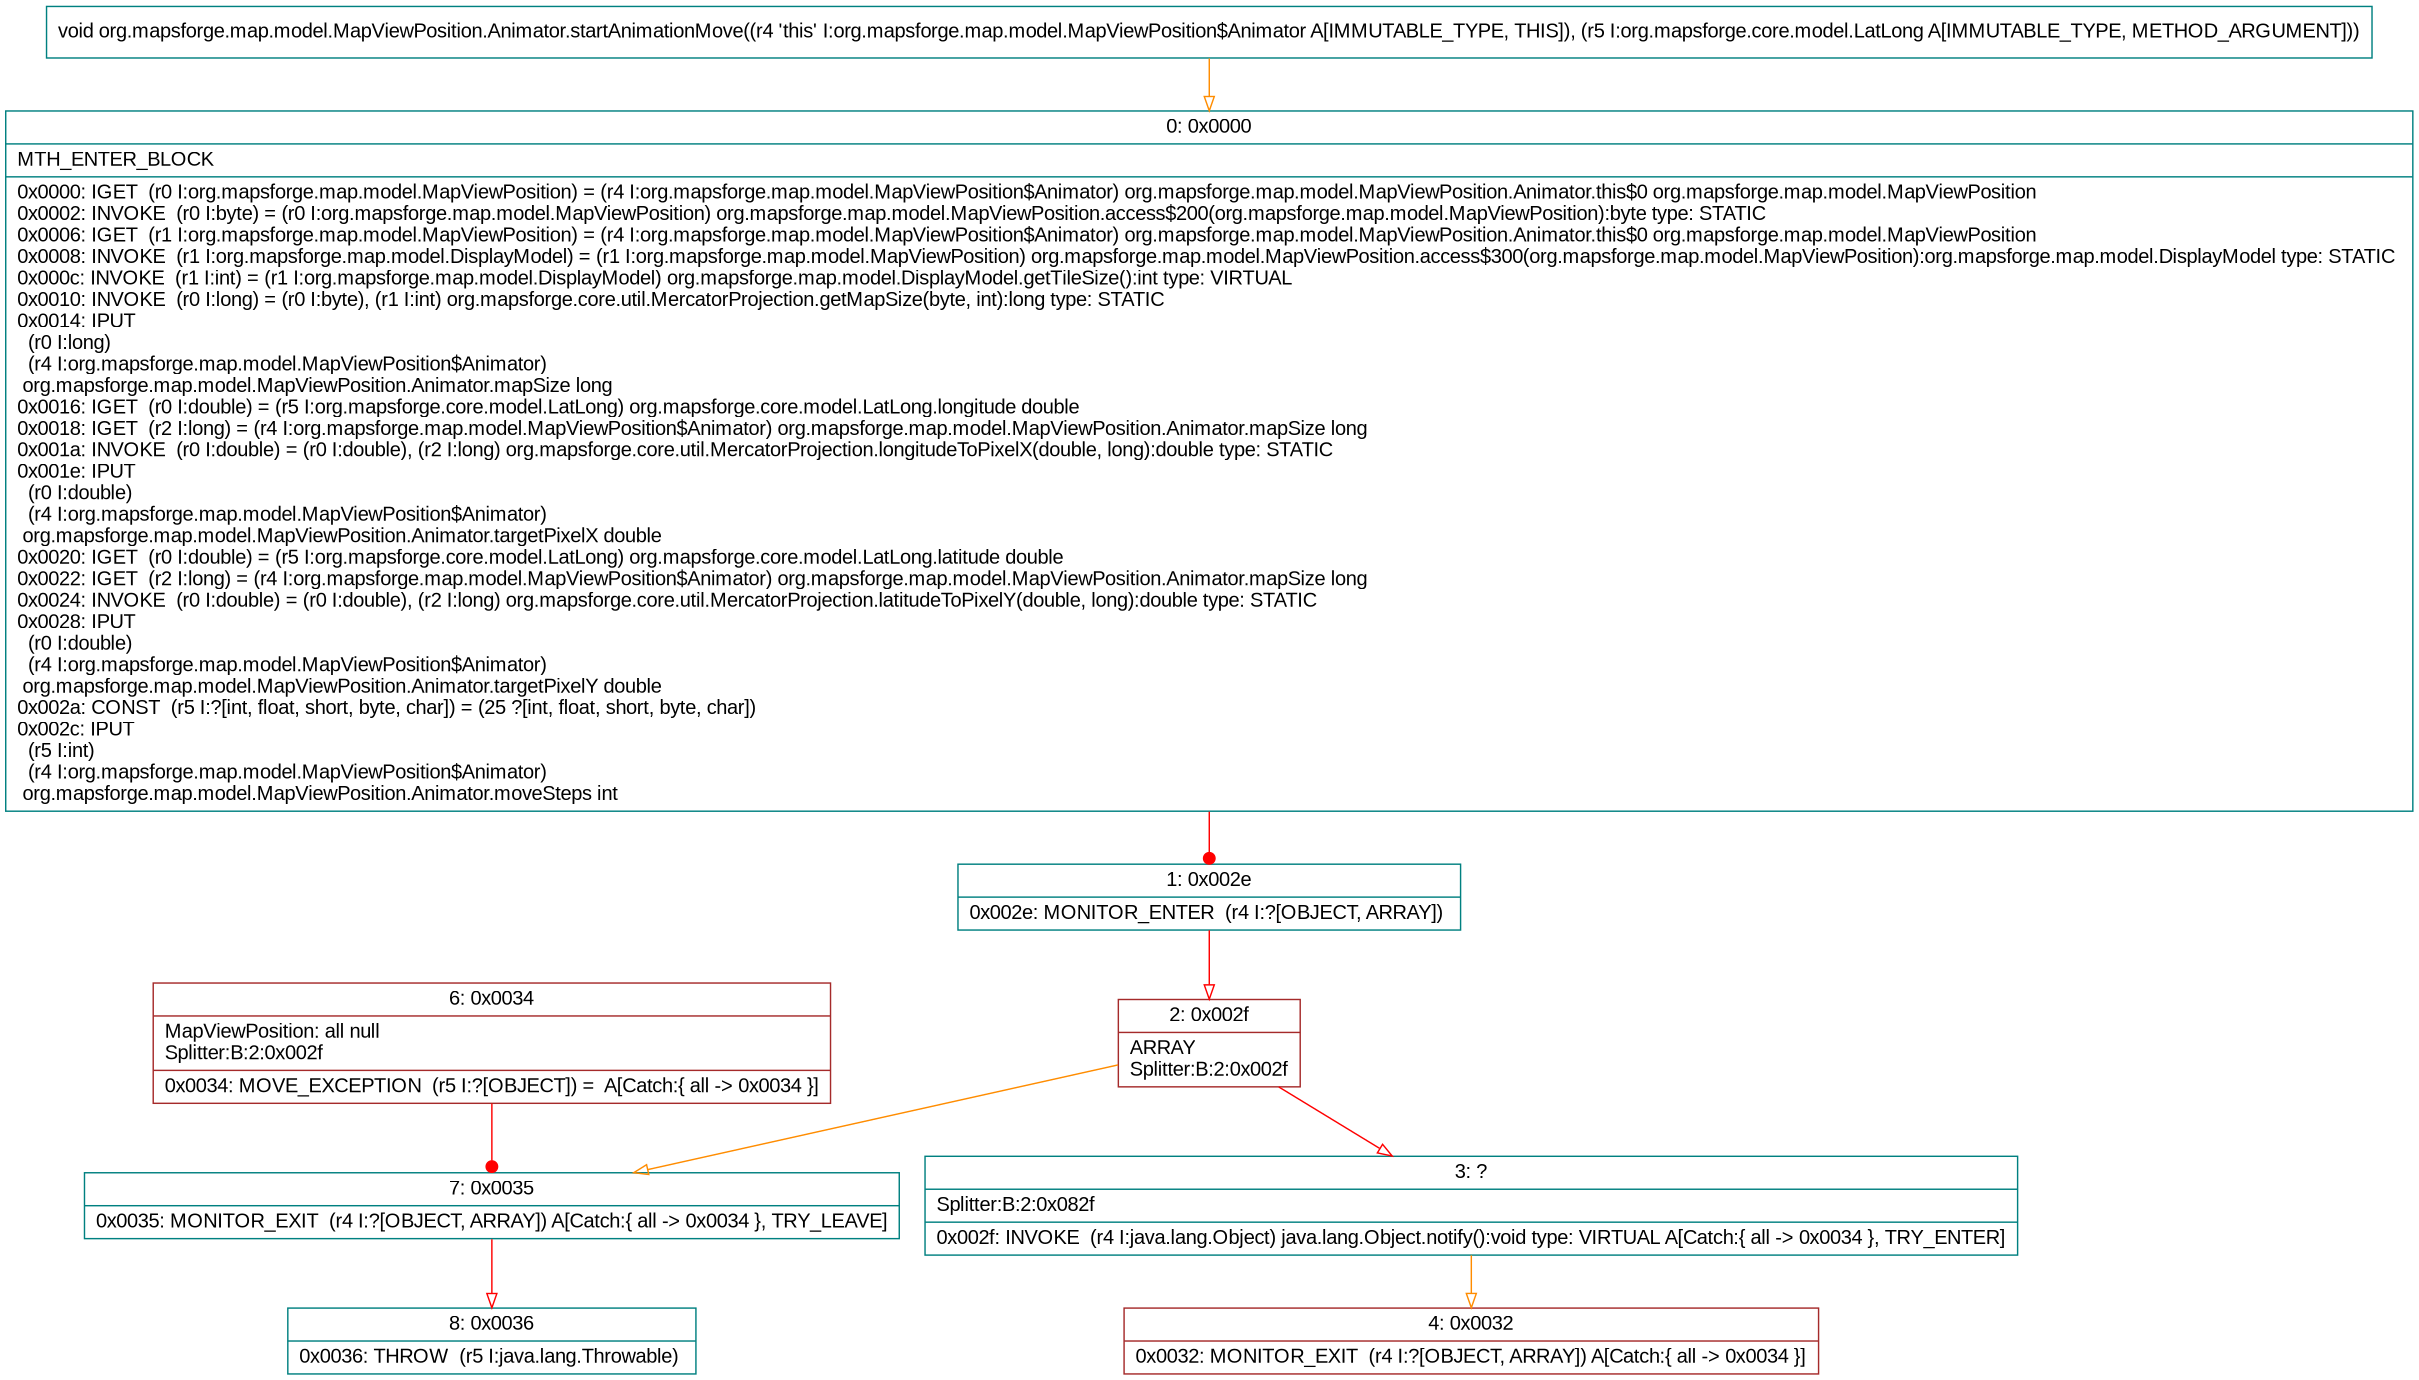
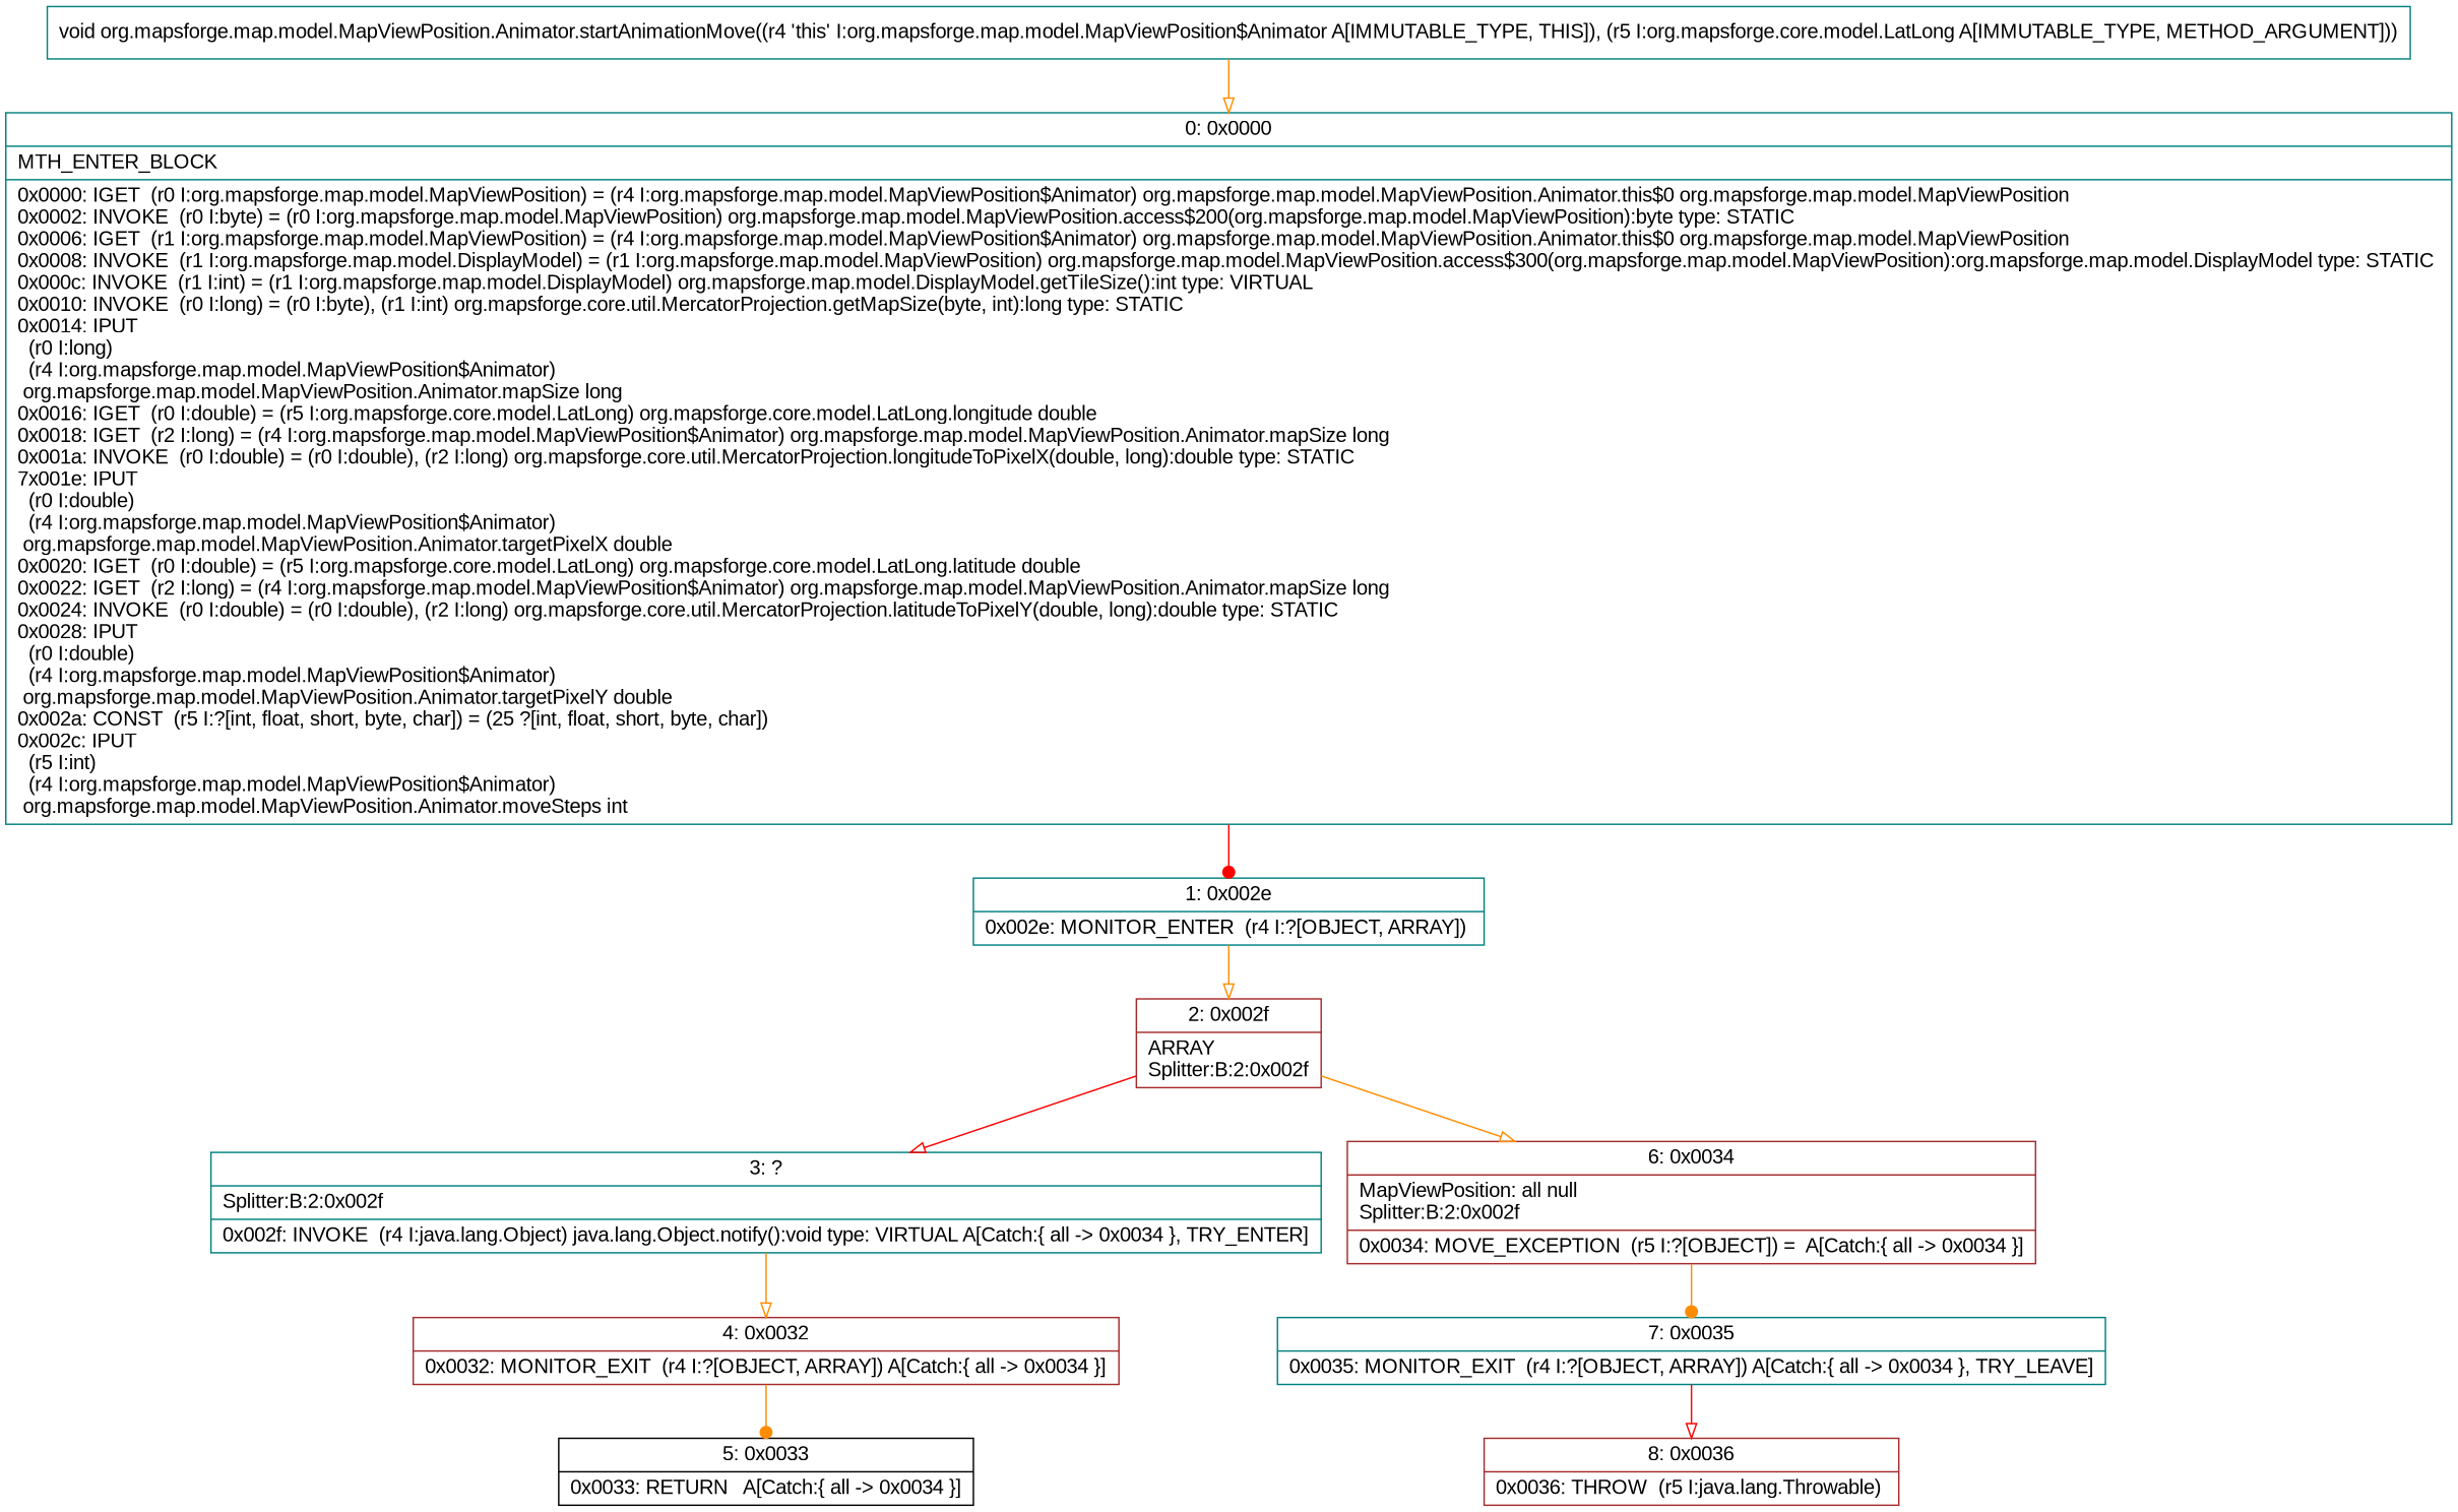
  digraph {
    fontname="Liberation Sans"
    node [color=teal fontname="Liberation Sans" shape=record]
    edge [arrowhead=onormal color=red fontname="Liberation Sans"]
-   n1 [label="{0\:\ 0x0000|MTH_ENTER_BLOCK\l|0x0000: IGET  (r0 I:org.mapsforge.map.model.MapViewPosition) = (r4 I:org.mapsforge.map.model.MapViewPosition$Animator) org.mapsforge.map.model.MapViewPosition.Animator.this$0 org.mapsforge.map.model.MapViewPosition \l0x0002: INVOKE  (r0 I:byte) = (r0 I:org.mapsforge.map.model.MapViewPosition) org.mapsforge.map.model.MapViewPosition.access$200(org.mapsforge.map.model.MapViewPosition):byte type: STATIC \l0x0006: IGET  (r1 I:org.mapsforge.map.model.MapViewPosition) = (r4 I:org.mapsforge.map.model.MapViewPosition$Animator) org.mapsforge.map.model.MapViewPosition.Animator.this$0 org.mapsforge.map.model.MapViewPosition \l0x0008: INVOKE  (r1 I:org.mapsforge.map.model.DisplayModel) = (r1 I:org.mapsforge.map.model.MapViewPosition) org.mapsforge.map.model.MapViewPosition.access$300(org.mapsforge.map.model.MapViewPosition):org.mapsforge.map.model.DisplayModel type: STATIC \l0x000c: INVOKE  (r1 I:int) = (r1 I:org.mapsforge.map.model.DisplayModel) org.mapsforge.map.model.DisplayModel.getTileSize():int type: VIRTUAL \l0x0010: INVOKE  (r0 I:long) = (r0 I:byte), (r1 I:int) org.mapsforge.core.util.MercatorProjection.getMapSize(byte, int):long type: STATIC \l0x0014: IPUT  \l  (r0 I:long)\l  (r4 I:org.mapsforge.map.model.MapViewPosition$Animator)\l org.mapsforge.map.model.MapViewPosition.Animator.mapSize long \l0x0016: IGET  (r0 I:double) = (r5 I:org.mapsforge.core.model.LatLong) org.mapsforge.core.model.LatLong.longitude double \l0x0018: IGET  (r2 I:long) = (r4 I:org.mapsforge.map.model.MapViewPosition$Animator) org.mapsforge.map.model.MapViewPosition.Animator.mapSize long \l0x001a: INVOKE  (r0 I:double) = (r0 I:double), (r2 I:long) org.mapsforge.core.util.MercatorProjection.longitudeToPixelX(double, long):double type: STATIC \l0x001e: IPUT  \l  (r0 I:double)\l  (r4 I:org.mapsforge.map.model.MapViewPosition$Animator)\l org.mapsforge.map.model.MapViewPosition.Animator.targetPixelX double \l0x0020: IGET  (r0 I:double) = (r5 I:org.mapsforge.core.model.LatLong) org.mapsforge.core.model.LatLong.latitude double \l0x0022: IGET  (r2 I:long) = (r4 I:org.mapsforge.map.model.MapViewPosition$Animator) org.mapsforge.map.model.MapViewPosition.Animator.mapSize long \l0x0024: INVOKE  (r0 I:double) = (r0 I:double), (r2 I:long) org.mapsforge.core.util.MercatorProjection.latitudeToPixelY(double, long):double type: STATIC \l0x0028: IPUT  \l  (r0 I:double)\l  (r4 I:org.mapsforge.map.model.MapViewPosition$Animator)\l org.mapsforge.map.model.MapViewPosition.Animator.targetPixelY double \l0x002a: CONST  (r5 I:?[int, float, short, byte, char]) = (25 ?[int, float, short, byte, char]) \l0x002c: IPUT  \l  (r5 I:int)\l  (r4 I:org.mapsforge.map.model.MapViewPosition$Animator)\l org.mapsforge.map.model.MapViewPosition.Animator.moveSteps int \l}"]
+   n1 [label="{0\:\ 0x0000|MTH_ENTER_BLOCK\l|0x0000: IGET  (r0 I:org.mapsforge.map.model.MapViewPosition) = (r4 I:org.mapsforge.map.model.MapViewPosition$Animator) org.mapsforge.map.model.MapViewPosition.Animator.this$0 org.mapsforge.map.model.MapViewPosition \l0x0002: INVOKE  (r0 I:byte) = (r0 I:org.mapsforge.map.model.MapViewPosition) org.mapsforge.map.model.MapViewPosition.access$200(org.mapsforge.map.model.MapViewPosition):byte type: STATIC \l0x0006: IGET  (r1 I:org.mapsforge.map.model.MapViewPosition) = (r4 I:org.mapsforge.map.model.MapViewPosition$Animator) org.mapsforge.map.model.MapViewPosition.Animator.this$0 org.mapsforge.map.model.MapViewPosition \l0x0008: INVOKE  (r1 I:org.mapsforge.map.model.DisplayModel) = (r1 I:org.mapsforge.map.model.MapViewPosition) org.mapsforge.map.model.MapViewPosition.access$300(org.mapsforge.map.model.MapViewPosition):org.mapsforge.map.model.DisplayModel type: STATIC \l0x000c: INVOKE  (r1 I:int) = (r1 I:org.mapsforge.map.model.DisplayModel) org.mapsforge.map.model.DisplayModel.getTileSize():int type: VIRTUAL \l0x0010: INVOKE  (r0 I:long) = (r0 I:byte), (r1 I:int) org.mapsforge.core.util.MercatorProjection.getMapSize(byte, int):long type: STATIC \l0x0014: IPUT  \l  (r0 I:long)\l  (r4 I:org.mapsforge.map.model.MapViewPosition$Animator)\l org.mapsforge.map.model.MapViewPosition.Animator.mapSize long \l0x0016: IGET  (r0 I:double) = (r5 I:org.mapsforge.core.model.LatLong) org.mapsforge.core.model.LatLong.longitude double \l0x0018: IGET  (r2 I:long) = (r4 I:org.mapsforge.map.model.MapViewPosition$Animator) org.mapsforge.map.model.MapViewPosition.Animator.mapSize long \l0x001a: INVOKE  (r0 I:double) = (r0 I:double), (r2 I:long) org.mapsforge.core.util.MercatorProjection.longitudeToPixelX(double, long):double type: STATIC \l7x001e: IPUT  \l  (r0 I:double)\l  (r4 I:org.mapsforge.map.model.MapViewPosition$Animator)\l org.mapsforge.map.model.MapViewPosition.Animator.targetPixelX double \l0x0020: IGET  (r0 I:double) = (r5 I:org.mapsforge.core.model.LatLong) org.mapsforge.core.model.LatLong.latitude double \l0x0022: IGET  (r2 I:long) = (r4 I:org.mapsforge.map.model.MapViewPosition$Animator) org.mapsforge.map.model.MapViewPosition.Animator.mapSize long \l0x0024: INVOKE  (r0 I:double) = (r0 I:double), (r2 I:long) org.mapsforge.core.util.MercatorProjection.latitudeToPixelY(double, long):double type: STATIC \l0x0028: IPUT  \l  (r0 I:double)\l  (r4 I:org.mapsforge.map.model.MapViewPosition$Animator)\l org.mapsforge.map.model.MapViewPosition.Animator.targetPixelY double \l0x002a: CONST  (r5 I:?[int, float, short, byte, char]) = (25 ?[int, float, short, byte, char]) \l0x002c: IPUT  \l  (r5 I:int)\l  (r4 I:org.mapsforge.map.model.MapViewPosition$Animator)\l org.mapsforge.map.model.MapViewPosition.Animator.moveSteps int \l}"]
    n2 [label="{1\:\ 0x002e|0x002e: MONITOR_ENTER  (r4 I:?[OBJECT, ARRAY]) \l}"]
    n3 [color=brown label="{2\:\ 0x002f|ARRAY\lSplitter:B:2:0x002f\l}"]
-   n4 [label="{3\:\ ?|Splitter:B:2:0x082f\l|0x002f: INVOKE  (r4 I:java.lang.Object) java.lang.Object.notify():void type: VIRTUAL A[Catch:\{ all \-\> 0x0034 \}, TRY_ENTER]\l}"]
+   n4 [label="{3\:\ ?|Splitter:B:2:0x002f\l|0x002f: INVOKE  (r4 I:java.lang.Object) java.lang.Object.notify():void type: VIRTUAL A[Catch:\{ all \-\> 0x0034 \}, TRY_ENTER]\l}"]
    n5 [color=brown label="{6\:\ 0x0034|MapViewPosition: all null\lSplitter:B:2:0x002f\l|0x0034: MOVE_EXCEPTION  (r5 I:?[OBJECT]) =  A[Catch:\{ all \-\> 0x0034 \}]\l}"]
    n6 [color=brown label="{4\:\ 0x0032|0x0032: MONITOR_EXIT  (r4 I:?[OBJECT, ARRAY]) A[Catch:\{ all \-\> 0x0034 \}]\l}"]
    n7 [label="{7\:\ 0x0035|0x0035: MONITOR_EXIT  (r4 I:?[OBJECT, ARRAY]) A[Catch:\{ all \-\> 0x0034 \}, TRY_LEAVE]\l}"]
-   n9 [label="{8\:\ 0x0036|0x0036: THROW  (r5 I:java.lang.Throwable) \l}"]
+   n8 [color=black label="{5\:\ 0x0033|0x0033: RETURN   A[Catch:\{ all \-\> 0x0034 \}]\l}"]
+   n9 [color=brown label="{8\:\ 0x0036|0x0036: THROW  (r5 I:java.lang.Throwable) \l}"]
    n10 [label="{void org.mapsforge.map.model.MapViewPosition.Animator.startAnimationMove((r4 'this' I:org.mapsforge.map.model.MapViewPosition$Animator A[IMMUTABLE_TYPE, THIS]), (r5 I:org.mapsforge.core.model.LatLong A[IMMUTABLE_TYPE, METHOD_ARGUMENT])) }"]
    n1 -> n2 [arrowhead=dot]
-   n2 -> n3
+   n2 -> n3 [color=darkorange]
    n3 -> n4
-   n3 -> n7 [color=darkorange]
+   n3 -> n5 [color=darkorange]
    n4 -> n6 [color=darkorange]
-   n5 -> n7 [arrowhead=dot]
+   n5 -> n7 [arrowhead=dot color=darkorange]
+   n6 -> n8 [arrowhead=dot color=darkorange]
    n7 -> n9
    n10 -> n1 [color=darkorange]
  }
